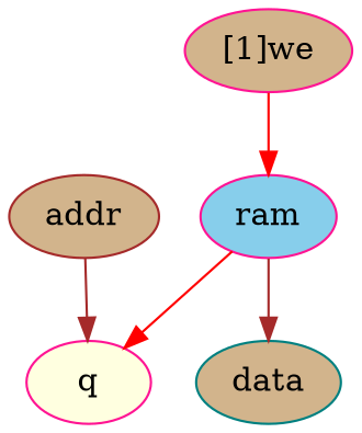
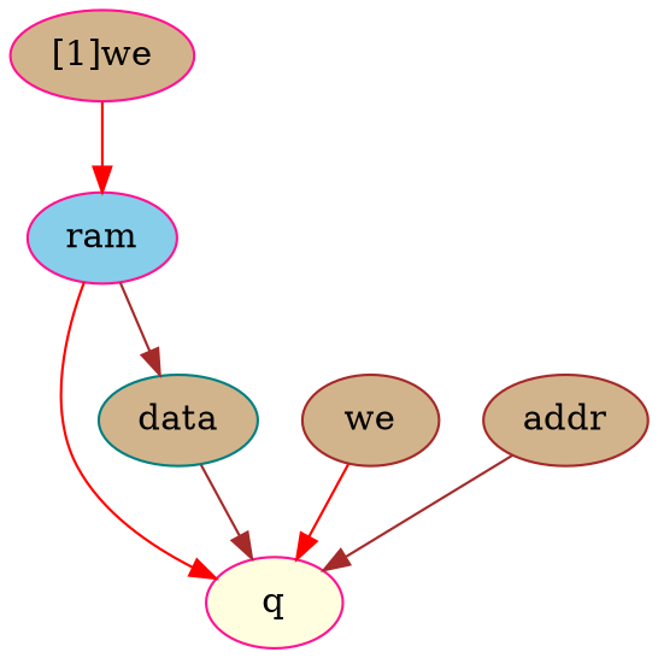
  strict digraph {
    node [color=deeppink complexity=5 fillcolor=tan importance=0.7241377096 rank=0.10344826068 style=filled]
    edge [color=red]
    "[1]we" [complexity=6 rank=0.120689618267]
    ram [fillcolor=skyblue importance=0.5862065644 rank=0.11724131288]
    q [complexity=0 fillcolor=lightyellow importance=0.3793101582 rank=0.0]
    data [color=teal complexity=8 rank=0.0905172137]
+   we [color=brown importance=0.5172413034]
    addr [color=brown importance=0.5172413034]
    "[1]we" -> ram
    ram -> q
    ram -> data [color=brown]
+   data -> q [color=brown]
+   we -> q
    addr -> q [color=brown]
  }
